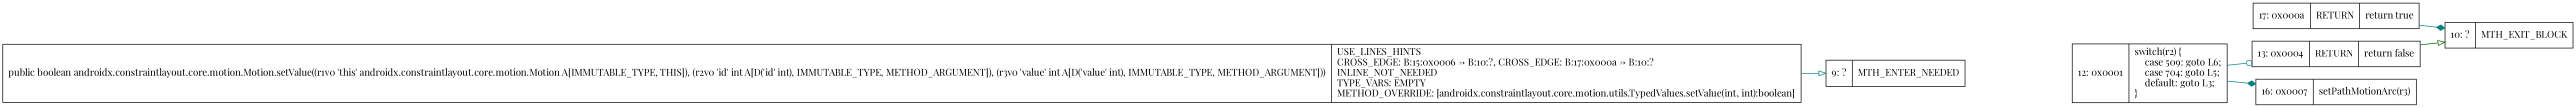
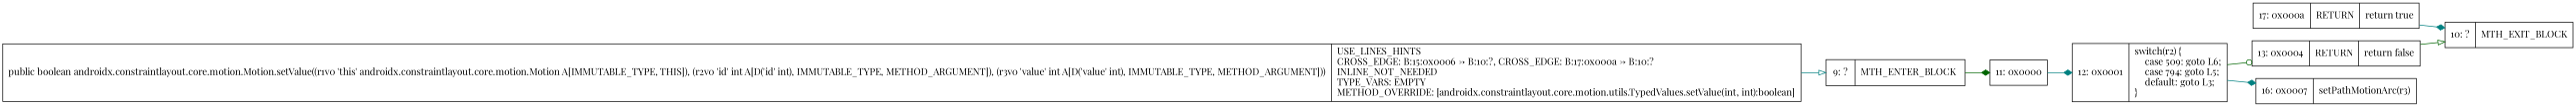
  digraph {
    fontname="Playfair Display"
    rankdir=LR
    node [fontname="Playfair Display" shape=record]
    edge [arrowhead=diamond color=teal fontname="Playfair Display"]
-   n1 [label="{9\:\ ?|MTH_ENTER_NEEDED\l}"]
-   n3 [label="{12\:\ 0x0001|switch(r2) \{\l    case 509: goto L6;\l    case 704: goto L5;\l    default: goto L3;\l\}\l}"]
+   n1 [label="{9\:\ ?|MTH_ENTER_BLOCK\l}"]
+   n2 [label="{11\:\ 0x0000}"]
+   n3 [label="{12\:\ 0x0001|switch(r2) \{\l    case 509: goto L6;\l    case 794: goto L5;\l    default: goto L3;\l\}\l}"]
    n4 [label="{13\:\ 0x0004|RETURN\l|return false\l}"]
    n5 [label="{16\:\ 0x0007|setPathMotionArc(r3)\l}"]
    n6 [label="{10\:\ ?|MTH_EXIT_BLOCK\l}"]
    n7 [label="{17\:\ 0x000a|RETURN\l|return true\l}"]
    n8 [label="{public boolean androidx.constraintlayout.core.motion.Motion.setValue((r1v0 'this' androidx.constraintlayout.core.motion.Motion A[IMMUTABLE_TYPE, THIS]), (r2v0 'id' int A[D('id' int), IMMUTABLE_TYPE, METHOD_ARGUMENT]), (r3v0 'value' int A[D('value' int), IMMUTABLE_TYPE, METHOD_ARGUMENT]))  | USE_LINES_HINTS\lCROSS_EDGE: B:15:0x0006 \-\> B:10:?, CROSS_EDGE: B:17:0x000a \-\> B:10:?\lINLINE_NOT_NEEDED\lTYPE_VARS: EMPTY\lMETHOD_OVERRIDE: [androidx.constraintlayout.core.motion.utils.TypedValues.setValue(int, int):boolean]\l}"]
-   n3 -> n4 [arrowhead=odot]
+   n1 -> n2 [color=darkgreen]
+   n2 -> n3
+   n3 -> n4 [arrowhead=odot color=darkgreen]
    n3 -> n5
    n4 -> n6 [arrowhead=onormal color=darkgreen]
    n7 -> n6
    n8 -> n1 [arrowhead=onormal]
  }
